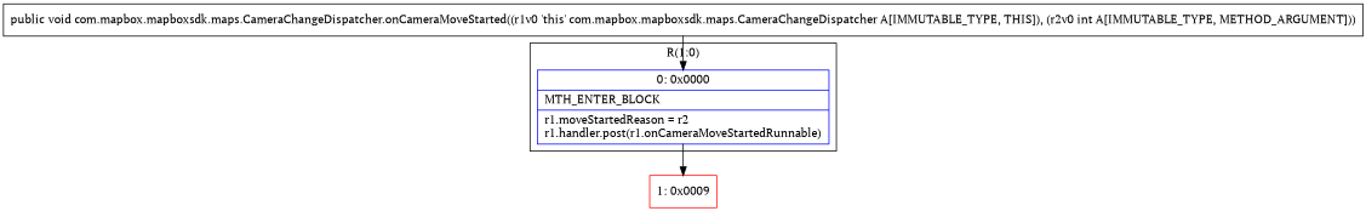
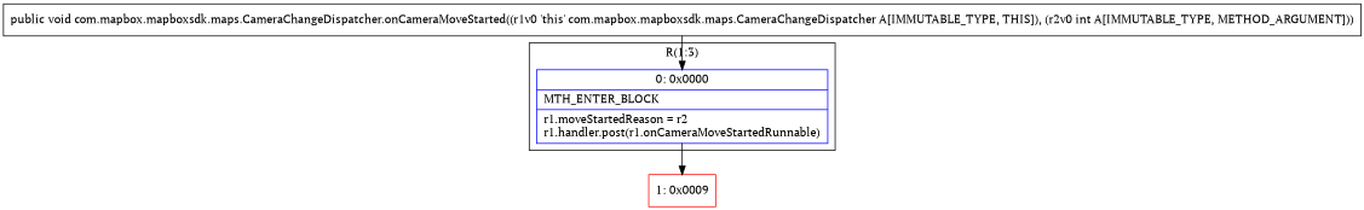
  digraph {
    fontname="PT Serif"
    node [shape=record fontname="PT Serif"]
    edge [fontname="PT Serif"]
    n1 [color=blue label="{0\:\ 0x0000|MTH_ENTER_BLOCK\l|r1.moveStartedReason = r2\lr1.handler.post(r1.onCameraMoveStartedRunnable)\l}"]
    n2 [color=red label="{1\:\ 0x0009}"]
    n3 [label="{public void com.mapbox.mapboxsdk.maps.CameraChangeDispatcher.onCameraMoveStarted((r1v0 'this' com.mapbox.mapboxsdk.maps.CameraChangeDispatcher A[IMMUTABLE_TYPE, THIS]), (r2v0 int A[IMMUTABLE_TYPE, METHOD_ARGUMENT])) }"]
    subgraph cluster_1 {
-     label="R(1:0)"
+     label="R(1:3)"
      n1
    }
    n1 -> n2
    n3 -> n1
  }
